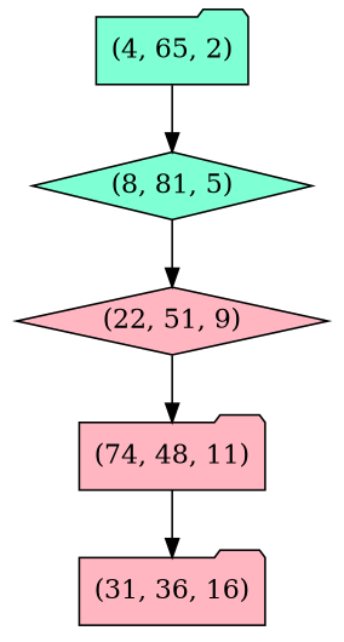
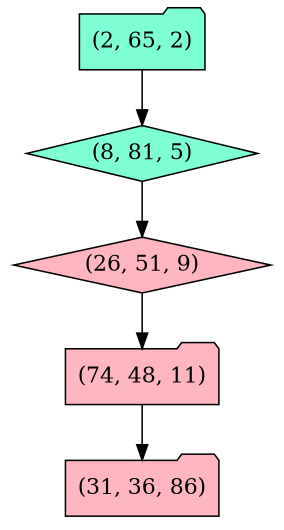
  digraph {
    node [fillcolor=lightpink shape=folder style=filled]
-   "(4, 65, 2)" [fillcolor=aquamarine]
+   "(4, 65, 2)" [fillcolor=aquamarine label="(2, 65, 2)"]
    n2 [fillcolor=aquamarine label="(8, 81, 5)" shape=diamond]
-   "(22, 51, 9)" [shape=diamond]
+   "(22, 51, 9)" [shape=diamond label="(26, 51, 9)"]
    n4 [label="(74, 48, 11)"]
-   "(31, 36, 16)"
+   "(31, 36, 16)" [label="(31, 36, 86)"]
    "(4, 65, 2)" -> n2
    n2 -> "(22, 51, 9)"
    "(22, 51, 9)" -> n4
    n4 -> "(31, 36, 16)"
  }
